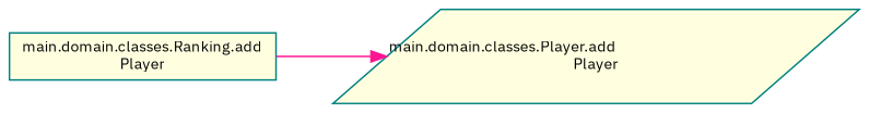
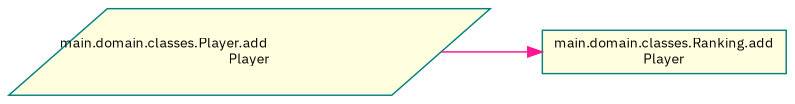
  digraph {
    rankdir=LR
    fontname="IBM Plex Sans"
    node [color=teal fillcolor=lightyellow fontname="IBM Plex Sans" fontsize=10 style=filled]
    n1 [fontcolor=black height=0.2 label="main.domain.classes.Player.add\lPlayer" shape=parallelogram width=0.4]
    n2 [height=0.2 label="main.domain.classes.Ranking.add\lPlayer" shape=box width=0.4]
-   n2 -> n1 [color=deeppink fontname="IBM Plex Sans" fontsize=10 labelfontname=Helvetica labelfontsize=10 style=solid]
+   n1 -> n2 [color=deeppink fontname="IBM Plex Sans" fontsize=10 labelfontname=Helvetica labelfontsize=10 style=solid]
  }
